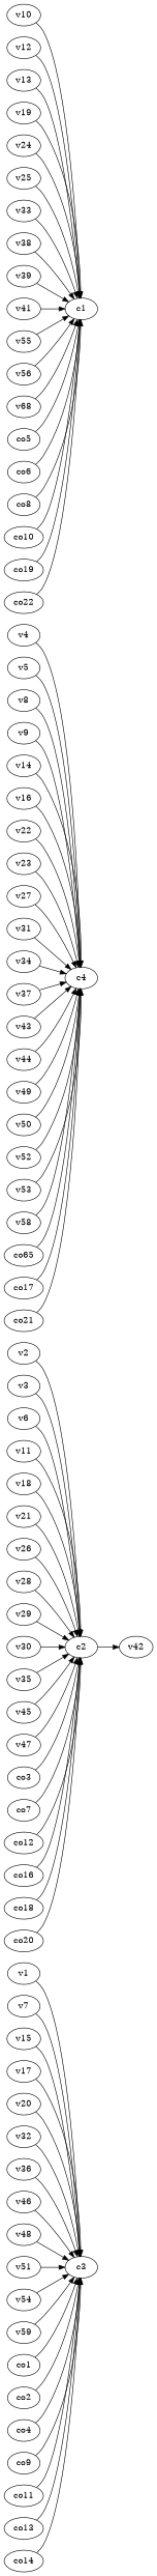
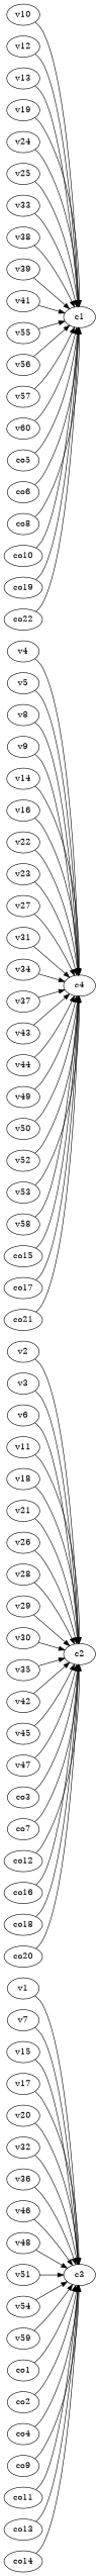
  strict digraph {
    rankdir=LR
    edge [weight=1]
    v1
    c3
    v2
    c2
    v3
    v4
    c4
    v5
    v6
    v7
    v8
    v9
    v10
    c1
    v11
    v12
    v13
    v14
    v15
    v16
    v17
    v18
    v19
    v20
    v21
    v22
    v23
    v24
    v25
    v26
    v27
    v28
    v29
    v30
    v31
    v32
    v33
    v34
    v35
    v36
    v37
    v38
    v39
    v41
    v42
    v43
    v44
    v45
    v46
    v47
    v48
    v49
    v50
    v51
    v52
    v53
    v54
    v55
    v56
+   v57
    v58
    v59
-   v60 [label=v68]
+   v60
    co1
    co2
    co3
    co4
    co5
    co6
    co7
    co8
    co9
    co10
    co11
    co12
    co13
    co14
-   co15 [label=co65]
+   co15
    co16
    co17
    co18
    co19
    co20
    co21
    co22
    v1 -> c3
    v2 -> c2
    v3 -> c2
    v4 -> c4
    v5 -> c4
    v6 -> c2
    v7 -> c3
    v8 -> c4
    v9 -> c4
    v10 -> c1
    v11 -> c2
    v12 -> c1
    v13 -> c1
    v14 -> c4
    v15 -> c3
    v16 -> c4
    v17 -> c3
    v18 -> c2
    v19 -> c1
    v20 -> c3
    v21 -> c2
    v22 -> c4
    v23 -> c4
    v24 -> c1
    v25 -> c1
    v26 -> c2
    v27 -> c4
    v28 -> c2
    v29 -> c2
    v30 -> c2
    v31 -> c4
    v32 -> c3
    v33 -> c1
    v34 -> c4
    v35 -> c2
    v36 -> c3
    v37 -> c4
    v38 -> c1
    v39 -> c1
    v41 -> c1
-   c2 -> v42
+   v42 -> c2
    v43 -> c4
    v44 -> c4
    v45 -> c2
    v46 -> c3
    v47 -> c2
    v48 -> c3
    v49 -> c4
    v50 -> c4
    v51 -> c3
    v52 -> c4
    v53 -> c4
    v54 -> c3
    v55 -> c1
    v56 -> c1
+   v57 -> c1
    v58 -> c4
    v59 -> c3
    v60 -> c1
    co1 -> c3
    co2 -> c3
    co3 -> c2
    co4 -> c3
    co5 -> c1
    co6 -> c1
    co7 -> c2
    co8 -> c1
    co9 -> c3
    co10 -> c1
    co11 -> c3
    co12 -> c2
    co13 -> c3
    co14 -> c3
    co15 -> c4
    co16 -> c2
    co17 -> c4
    co18 -> c2
    co19 -> c1
    co20 -> c2
    co21 -> c4
    co22 -> c1
  }
